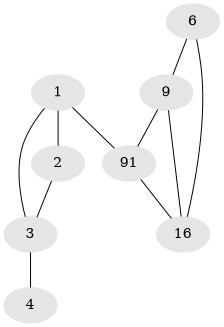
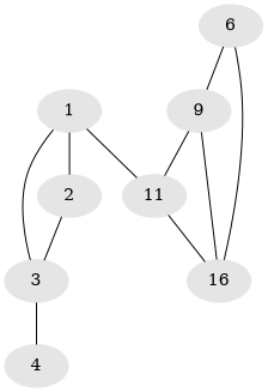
  graph {
    node [color=gray90 style=filled]
    2 [super="+5+8"]
    3 [super="+12"]
    1
-   11 [label=91]
+   11
    4 [super="+7+15"]
    16 [super="+18+19"]
    6 [super="+13"]
    9 [super="+10+15+17"]
    2 -- 3
    3 -- 4
    1 -- 2
    1 -- 3
    1 -- 11
    11 -- 16
    6 -- 16
    6 -- 9
    9 -- 11
    9 -- 16
  }
